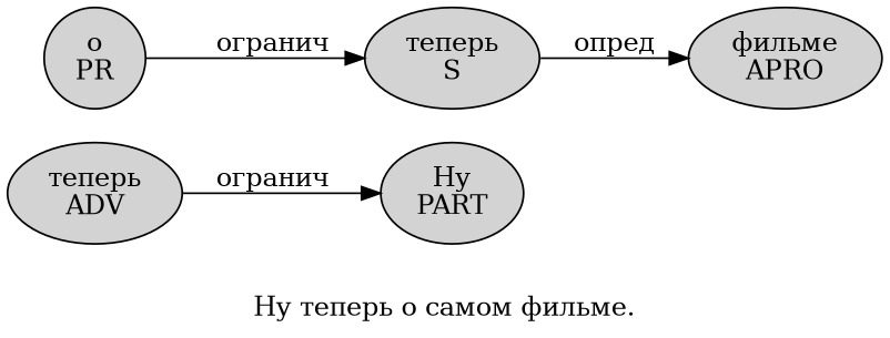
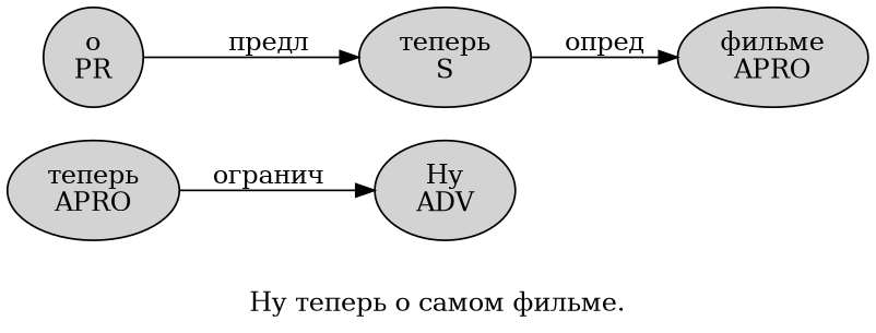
  digraph {
    label="Ну теперь о самом фильме."
    rankdir=LR
    node [fillcolor=lightgray penwidth=1 shape=ellipse style=filled]
-   n1 [label="Ну\nPART"]
-   n2 [label="теперь\nADV"]
+   n1 [label="Ну\nADV"]
+   n2 [label="теперь\nAPRO"]
    n3 [label="о\nPR"]
    n4 [label="теперь\nS"]
    n5 [label="фильме\nAPRO"]
    n2 -> n1 [label="огранич"]
-   n3 -> n4 [label="огранич"]
+   n3 -> n4 [label="предл"]
    n4 -> n5 [label="опред"]
  }
